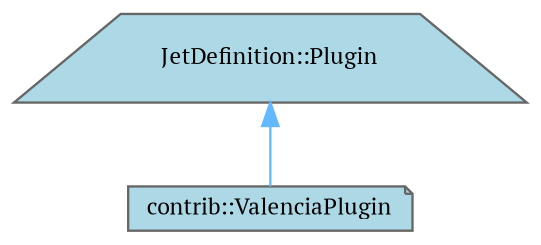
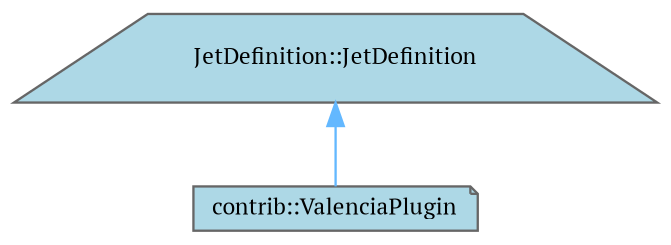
  digraph {
    fontname="PT Serif"
    node [color=gray40 fillcolor=lightblue fontname="PT Serif" fontsize=10 style=filled]
    n1 [fontcolor=black height=0.2 label="contrib::ValenciaPlugin" shape=note width=0.4]
-   n2 [height=0.2 label="JetDefinition::Plugin" shape=trapezium width=0.4]
+   n2 [height=0.2 label="JetDefinition::JetDefinition" shape=trapezium width=0.4]
    n2 -> n1 [color=steelblue1 dir=back fontname="PT Serif" fontsize=10 labelfontname=Helvetica labelfontsize=10 style=solid]
  }
